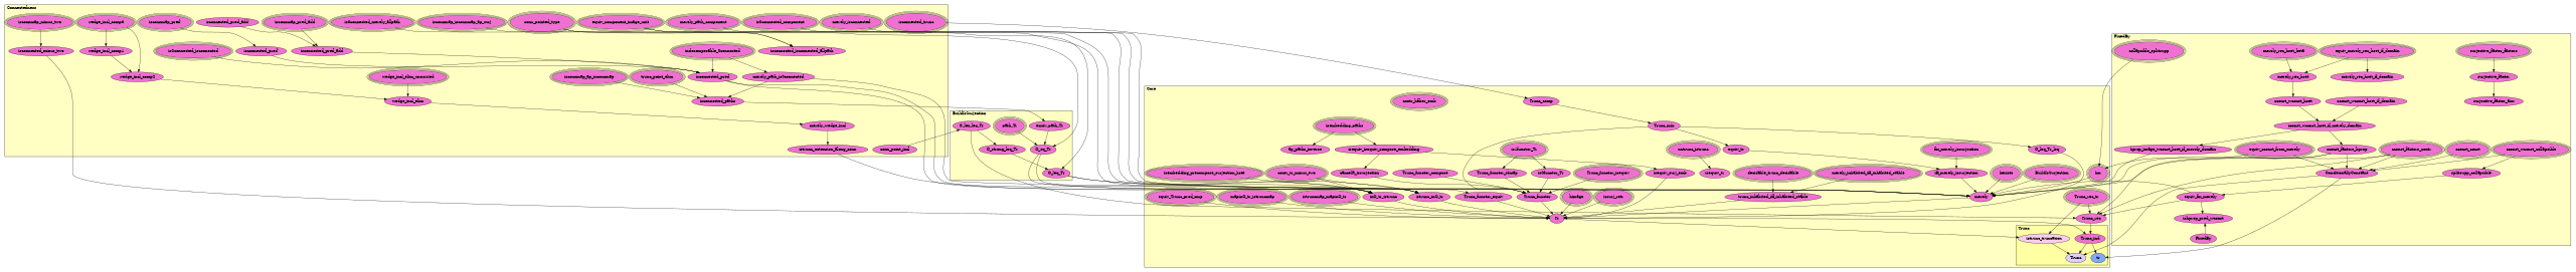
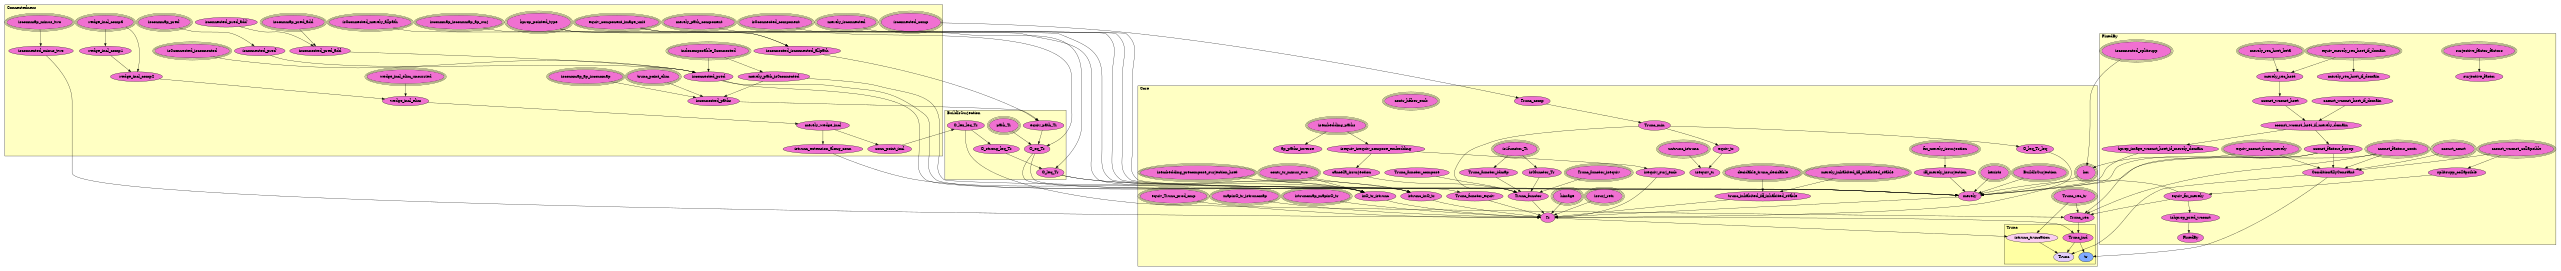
  digraph {
    node [fillcolor="#F070D1" style=filled]
    n1 [label=wedge_incl_elim_uncurried peripheries=3]
    n2 [label=wedge_incl_comp3 peripheries=3]
    n3 [label=wedge_incl_comp2]
    n4 [label=wedge_incl_comp1]
    n5 [label=wedge_incl_elim]
    n6 [label=merely_wedge_incl]
-   n7 [label=isconnected_trunc peripheries=3]
+   n7 [label=isconnected_comp peripheries=3]
    n8 [label=indecomposable_0connected peripheries=3]
    n9 [label=equiv_component_image_unit peripheries=3]
    n10 [label=merely_path_component peripheries=3]
    n11 [label=is0connected_component peripheries=3]
    n12 [label=is0connected_merely_allpath peripheries=3]
    n13 [label=merely_path_is0connected]
    n14 [label=isconnmap_minus_two peripheries=3]
    n15 [label=isconnected_minus_two]
    n16 [label=isconnmap_pred_add peripheries=3]
    n17 [label="isconnmap_pred'" peripheries=3]
    n18 [label=is0connected_isconnected peripheries=3]
    n19 [label=merely_isconnected peripheries=3]
    n20 [label="isconnected_pred_add'"]
    n21 [label=isconnected_pred_add]
    n22 [label="isconnected_pred'"]
    n23 [label=isconnected_pred]
    n24 [label=trunc_point_elim peripheries=3]
    n25 [label=conn_point_incl]
-   n26 [label=conn_pointed_type peripheries=3]
+   n26 [label=hprop_pointed_type peripheries=3]
    n27 [label=isconnmap_isconnmap_ap_surj peripheries=3]
    n28 [label=isconnected_isconnected_allpath]
    n29 [label=isconnmap_ap_isconnmap peripheries=3]
    n30 [label=isconnected_paths]
    n31 [label=istrunc_extension_along_conn]
    n32 [label=surjective_factor_factors peripheries=3]
    n33 [label=surjective_factor]
-   n34 [label=surjective_factor_aux]
    n35 [label=equiv_merely_rec_hset_if_domain peripheries=3]
    n36 [label=merely_rec_hset_if_domain]
    n37 [label=cconst_wconst_hset_if_domain]
    n38 [label=merely_rec_hset_beta peripheries=3]
    n39 [label=merely_rec_hset]
    n40 [label=cconst_wconst_hset]
    n41 [label=cconst_wconst_hset_if_merely_domain]
    n42 [label=hprop_image_wconst_hset_if_merely_domain]
    n43 [label=cconst_wconst_collapsible peripheries=3]
    n44 [label=cconst_factors_contr peripheries=3]
    n45 [label=cconst_factors_hprop]
    n46 [label=equiv_cconst_from_merely peripheries=3]
    n47 [label=cconst_const peripheries=3]
    n48 [label=ConditionallyConstant]
-   n49 [label=collapsible_splitsupp peripheries=3]
+   n49 [label=isconnected_splitsupp peripheries=3]
    n50 [label=splitsupp_collapsible]
    n51 [label=equiv_fix_merely]
    n52 [label=ishprop_pred_wconst]
    n53 [label=FixedBy]
    n54 [label=equiv_path_Tr]
    n55 [label=path_Tr peripheries=3]
    n56 [label=O_lex_leq_Tr]
    n57 [label=O_strong_leq_Tr]
    n58 [label=O_leq_Tr]
    n59 [label=O_eq_Tr]
    n60 [label=Trunc_ind]
    n61 [fillcolor="#FACDEF" label=istrunc_truncation]
    n62 [fillcolor="#7FAAFF" label=tr]
    n63 [fillcolor="#E2CDFA" label=Trunc]
    n64 [label=Trunc_comp]
    n65 [label=Trunc_min]
    n66 [label=O_leq_Tr_leq]
    n67 [label=isembedding_paths peripheries=3]
    n68 [label=ap_paths_inverse]
    n69 [label=isembedding_precompose_surjection_hset peripheries=3]
    n70 [label=isequiv_isequiv_compose_embedding]
    n71 [label=isequiv_surj_emb]
    n72 [label=contr_hfiber_emb peripheries=3]
    n73 [label=issurj_retr peripheries=3]
    n74 [label=cancelR_issurjection]
    n75 [label=fix_merely_issurjection peripheries=3]
    n76 [label=iff_merely_issurjection]
    n77 [label=BuildIsSurjection peripheries=3]
    n78 [label=himage peripheries=3]
    n79 [label=hor peripheries=3]
    n80 [label=hexists peripheries=3]
    n81 [label=merely]
    n82 [label=contr_tr_minus_two peripheries=3]
    n83 [label=decidable_trunc_decidable peripheries=3]
    n84 [label=merely_inhabited_iff_inhabited_stable peripheries=3]
    n85 [label=trunc_inhabited_iff_inhabited_stable]
    n86 [label=istruncmap_mapinO_tr peripheries=3]
    n87 [label=mapinO_tr_istruncmap peripheries=3]
    n88 [label=istrunc_inO_tr]
    n89 [label=inO_tr_istrunc]
    n90 [label=is1functor_Tr peripheries=3]
    n91 [label=equiv_Trunc_prod_cmp peripheries=3]
    n92 [label=Trunc_functor_idmap]
    n93 [label=Trunc_functor_compose]
    n94 [label=Trunc_functor_equiv]
    n95 [label=Trunc_functor_isequiv peripheries=3]
    n96 [label=is0functor_Tr]
    n97 [label=Trunc_functor]
    n98 [label=untrunc_istrunc peripheries=3]
    n99 [label=equiv_tr]
    n100 [label=isequiv_tr]
    n101 [label=Tr]
    n102 [label=Trunc_rec_tr peripheries=3]
    n103 [label=Trunc_rec]
    subgraph cluster_1 {
      fillcolor="#FFFFC3"
      label=Connectedness
      labeljust=l
      style=filled
      n1
      n2
      n3
      n4
      n5
      n6
      n7
      n8
      n9
      n10
      n11
      n12
      n13
      n14
      n15
      n16
      n17
      n18
      n19
      n20
      n21
      n22
      n23
      n24
      n25
      n26
      n27
      n28
      n29
      n30
      n31
    }
    subgraph cluster_2 {
      fillcolor="#FFFFC3"
      label=FixedBy
      labeljust=l
      style=filled
      n32
      n33
-     n34
      n35
      n36
      n37
      n38
      n39
      n40
      n41
      n42
      n43
      n44
      n45
      n46
      n47
      n48
      n49
      n50
      n51
      n52
      n53
    }
    subgraph cluster_3 {
      fillcolor="#FFFFC3"
      label=BuildIsSurjection
      labeljust=l
      style=filled
      n54
      n55
      n56
      n57
      n58
      n59
    }
    subgraph cluster_4 {
      fillcolor="#FFFFC3"
      label=Core
      labeljust=l
      style=filled
      n64
      n65
      n66
      n67
      n68
      n69
      n70
      n71
      n72
      n73
      n74
      n75
      n76
      n77
      n78
      n79
      n80
      n81
      n82
      n83
      n84
      n85
      n86
      n87
      n88
      n89
      n90
      n91
      n92
      n93
      n94
      n95
      n96
      n97
      n98
      n99
      n100
      n101
      n102
      n103
      subgraph cluster_5 {
        fillcolor="#FFFFA3"
        label=Trunc
        labeljust=l
        style=filled
        n60
        n61
        n62
        n63
      }
    }
    n1 -> n5
    n2 -> n3
    n2 -> n4
    n3 -> n5
    n4 -> n3
    n5 -> n6
+   n6 -> n25
    n6 -> n31
    n7 -> n64
    n8 -> n13
    n8 -> n23
    n9 -> n81
    n9 -> n94
    n10 -> n81
    n11 -> n81
    n12 -> n28
    n13 -> n30
    n13 -> n81
    n14 -> n15
    n15 -> n101
    n16 -> n21
    n17 -> n22
    n18 -> n23
    n19 -> n81
    n20 -> n21
    n21 -> n23
    n22 -> n23
    n23 -> n88
    n23 -> n89
    n24 -> n30
    n25 -> n56
    n26 -> n58
    n26 -> n59
    n27 -> n28
+   n28 -> n54
    n29 -> n30
    n30 -> n54
    n31 -> n89
    n32 -> n33
-   n33 -> n34
    n35 -> n36
    n35 -> n39
    n37 -> n41
    n38 -> n39
    n39 -> n40
    n40 -> n41
    n41 -> n42
    n41 -> n45
    n42 -> n81
    n43 -> n48
    n43 -> n50
    n44 -> n48
    n44 -> n81
    n44 -> n103
    n45 -> n48
    n45 -> n81
    n45 -> n103
    n46 -> n48
    n46 -> n79
    n47 -> n48
    n48 -> n62
    n48 -> n63
    n49 -> n79
    n50 -> n51
    n51 -> n52
    n51 -> n81
    n51 -> n103
-   n53 -> n52
+   n52 -> n53
    n54 -> n59
    n55 -> n59
    n56 -> n57
    n56 -> n103
    n57 -> n58
    n58 -> n88
    n58 -> n89
    n59 -> n88
    n59 -> n89
    n60 -> n62
    n60 -> n63
    n61 -> n63
    n64 -> n65
    n65 -> n66
    n65 -> n97
    n65 -> n99
    n66 -> n101
    n67 -> n68
    n67 -> n70
    n69 -> n89
    n70 -> n71
    n70 -> n74
    n71 -> n101
    n73 -> n101
    n74 -> n97
    n75 -> n76
    n76 -> n81
    n77 -> n81
    n78 -> n101
    n79 -> n81
    n80 -> n81
    n81 -> n101
    n82 -> n88
    n82 -> n89
    n83 -> n85
    n84 -> n85
    n85 -> n101
    n86 -> n101
    n87 -> n101
    n88 -> n101
    n89 -> n101
    n90 -> n92
    n90 -> n96
    n91 -> n101
    n92 -> n97
    n93 -> n97
    n94 -> n101
    n95 -> n97
    n96 -> n97
    n97 -> n101
    n98 -> n100
-   n99 -> n76
+   n99 -> n100
    n101 -> n60
    n101 -> n61
    n102 -> n61
    n102 -> n103
    n103 -> n60
  }
